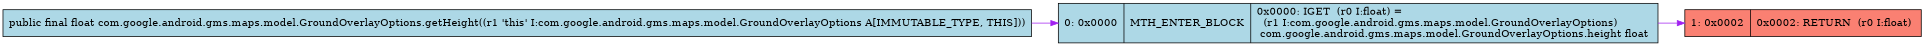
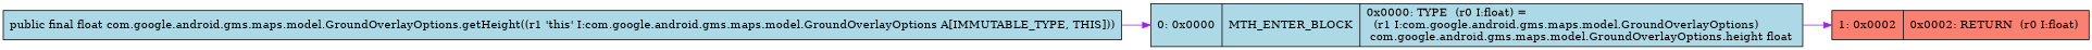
  digraph {
    rankdir=LR
    node [shape=record style=filled fillcolor=lightblue]
    edge [color=purple]
-   n1 [label="{0\:\ 0x0000|MTH_ENTER_BLOCK\l|0x0000: IGET  (r0 I:float) = \l  (r1 I:com.google.android.gms.maps.model.GroundOverlayOptions)\l com.google.android.gms.maps.model.GroundOverlayOptions.height float \l}"]
+   n1 [label="{0\:\ 0x0000|MTH_ENTER_BLOCK\l|0x0000: TYPE  (r0 I:float) = \l  (r1 I:com.google.android.gms.maps.model.GroundOverlayOptions)\l com.google.android.gms.maps.model.GroundOverlayOptions.height float \l}"]
    n2 [label="{1\:\ 0x0002|0x0002: RETURN  (r0 I:float) \l}" fillcolor=salmon]
    n3 [label="{public final float com.google.android.gms.maps.model.GroundOverlayOptions.getHeight((r1 'this' I:com.google.android.gms.maps.model.GroundOverlayOptions A[IMMUTABLE_TYPE, THIS])) }"]
    n1 -> n2
    n3 -> n1
  }
